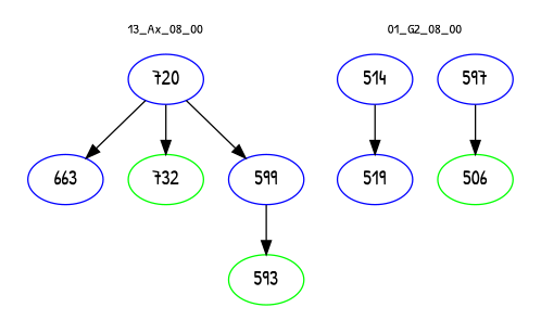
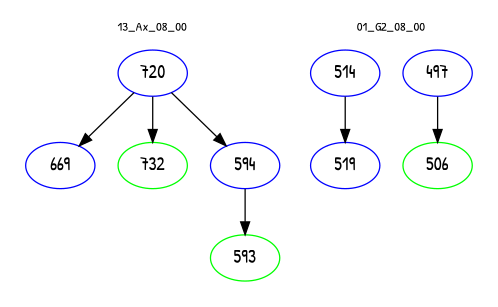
  digraph {
    fontname="Patrick Hand"
    node [color=blue fontname="Patrick Hand"]
    edge [color=black fontname="Patrick Hand"]
    n1 [label=720]
-   n2 [label=663]
+   n2 [label=669]
    n3 [color=green label=732]
-   n4 [label=599]
+   n4 [label=594]
    n5 [color=green label=593]
-   n6 [label=597]
+   n6 [label=497]
    n7 [label=514]
    n8 [color=green label=506]
    n9 [label=519]
    subgraph cluster_1 {
      color=white
      fontsize=10
      label="13_Ax_08_00"
      n1
      n2
      n3
      n4
      n5
    }
    subgraph cluster_2 {
      color=white
      fontsize=10
      label="01_G2_08_00"
      n6
      n7
      n8
      n9
    }
    n1 -> n2
    n1 -> n3
    n1 -> n4
    n4 -> n5
    n6 -> n8
    n7 -> n9
  }
